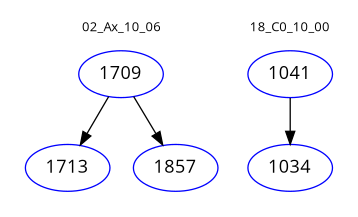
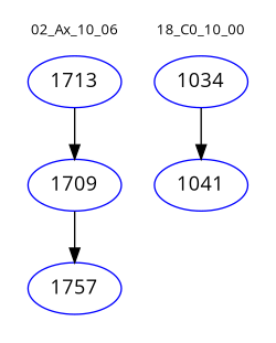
  digraph {
    fontname="Open Sans"
    node [color=blue fontname="Open Sans"]
    edge [color=black fontname="Open Sans"]
    n1 [label=1713]
    n2 [label=1709]
-   n3 [label=1857]
+   n3 [label=1757]
    n4 [label=1041]
    n5 [label=1034]
    subgraph cluster_1 {
      color=white
      fontsize=10
      label="02_Ax_10_06"
      n1
      n2
      n3
    }
    subgraph cluster_2 {
      color=white
      fontsize=10
      label="18_C0_10_00"
      n4
      n5
    }
-   n2 -> n1
+   n1 -> n2
    n2 -> n3
-   n4 -> n5
+   n5 -> n4
  }
